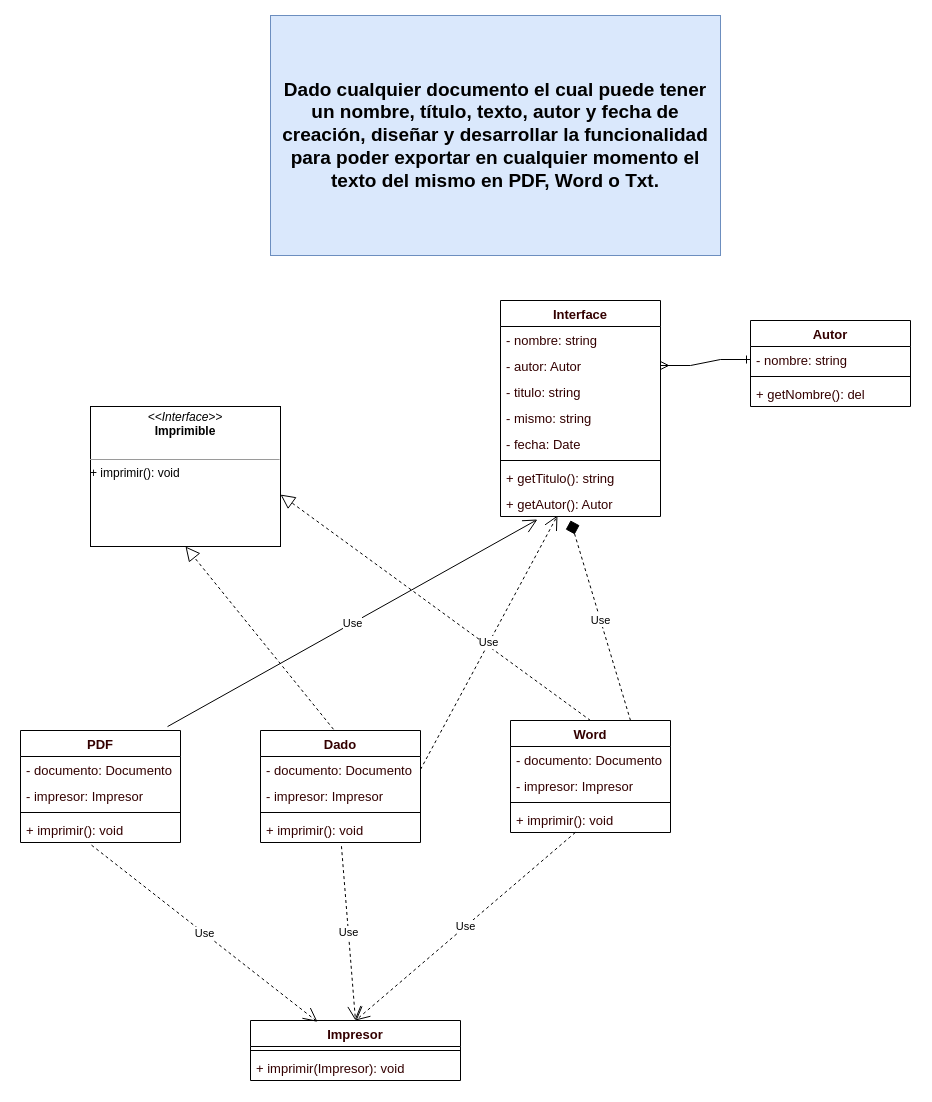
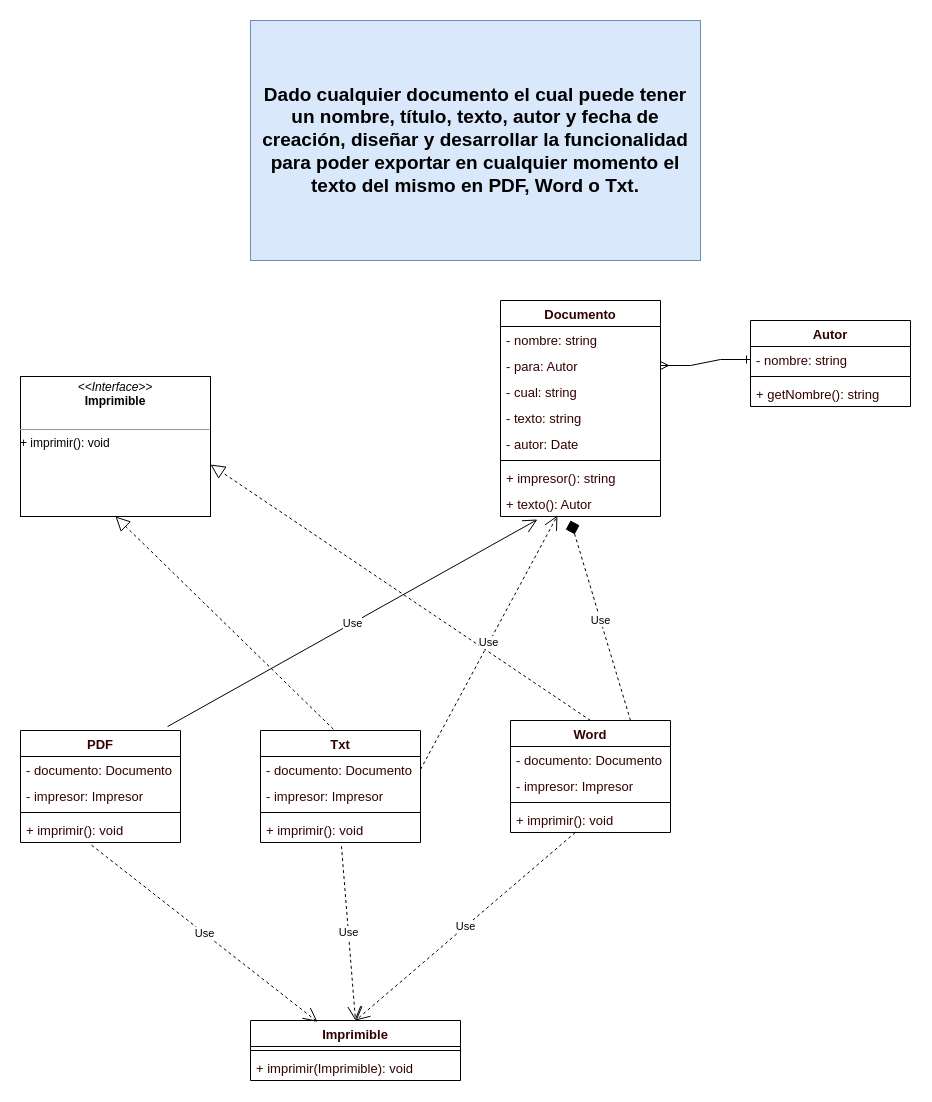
  <mxCell id="0" />
  <mxCell id="1" parent="0" />
- <mxCell id="2" value="Interface" style="swimlane;fontStyle=1;align=center;verticalAlign=top;childLayout=stackLayout;horizontal=1;startSize=26;horizontalStack=0;resizeParent=1;resizeParentMax=0;resizeLast=0;collapsible=1;marginBottom=0;fontSize=13;fontColor=#330000;" parent="1" vertex="1"><mxGeometry x="500" y="300" width="160" height="216" as="geometry" /></mxCell>
+ <mxCell id="2" value="Documento" style="swimlane;fontStyle=1;align=center;verticalAlign=top;childLayout=stackLayout;horizontal=1;startSize=26;horizontalStack=0;resizeParent=1;resizeParentMax=0;resizeLast=0;collapsible=1;marginBottom=0;fontSize=13;fontColor=#330000;" parent="1" vertex="1"><mxGeometry x="500" y="300" width="160" height="216" as="geometry" /></mxCell>
  <mxCell id="3" value="- nombre: string" style="text;strokeColor=none;fillColor=none;align=left;verticalAlign=top;spacingLeft=4;spacingRight=4;overflow=hidden;rotatable=0;points=[[0,0.5],[1,0.5]];portConstraint=eastwest;fontSize=13;fontColor=#330000;" parent="2" vertex="1"><mxGeometry y="26" width="160" height="26" as="geometry" /></mxCell>
- <mxCell id="4" value="- autor: Autor" style="text;strokeColor=none;fillColor=none;align=left;verticalAlign=top;spacingLeft=4;spacingRight=4;overflow=hidden;rotatable=0;points=[[0,0.5],[1,0.5]];portConstraint=eastwest;fontSize=13;fontColor=#330000;" parent="2" vertex="1"><mxGeometry y="52" width="160" height="26" as="geometry" /></mxCell>
- <mxCell id="5" value="- titulo: string" style="text;strokeColor=none;fillColor=none;align=left;verticalAlign=top;spacingLeft=4;spacingRight=4;overflow=hidden;rotatable=0;points=[[0,0.5],[1,0.5]];portConstraint=eastwest;fontSize=13;fontColor=#330000;" parent="2" vertex="1"><mxGeometry y="78" width="160" height="26" as="geometry" /></mxCell>
- <mxCell id="6" value="- mismo: string" style="text;strokeColor=none;fillColor=none;align=left;verticalAlign=top;spacingLeft=4;spacingRight=4;overflow=hidden;rotatable=0;points=[[0,0.5],[1,0.5]];portConstraint=eastwest;fontSize=13;fontColor=#330000;" parent="2" vertex="1"><mxGeometry y="104" width="160" height="26" as="geometry" /></mxCell>
- <mxCell id="7" value="- fecha: Date" style="text;strokeColor=none;fillColor=none;align=left;verticalAlign=top;spacingLeft=4;spacingRight=4;overflow=hidden;rotatable=0;points=[[0,0.5],[1,0.5]];portConstraint=eastwest;fontSize=13;fontColor=#330000;" parent="2" vertex="1"><mxGeometry y="130" width="160" height="26" as="geometry" /></mxCell>
+ <mxCell id="4" value="- para: Autor" style="text;strokeColor=none;fillColor=none;align=left;verticalAlign=top;spacingLeft=4;spacingRight=4;overflow=hidden;rotatable=0;points=[[0,0.5],[1,0.5]];portConstraint=eastwest;fontSize=13;fontColor=#330000;" parent="2" vertex="1"><mxGeometry y="52" width="160" height="26" as="geometry" /></mxCell>
+ <mxCell id="5" value="- cual: string" style="text;strokeColor=none;fillColor=none;align=left;verticalAlign=top;spacingLeft=4;spacingRight=4;overflow=hidden;rotatable=0;points=[[0,0.5],[1,0.5]];portConstraint=eastwest;fontSize=13;fontColor=#330000;" parent="2" vertex="1"><mxGeometry y="78" width="160" height="26" as="geometry" /></mxCell>
+ <mxCell id="6" value="- texto: string" style="text;strokeColor=none;fillColor=none;align=left;verticalAlign=top;spacingLeft=4;spacingRight=4;overflow=hidden;rotatable=0;points=[[0,0.5],[1,0.5]];portConstraint=eastwest;fontSize=13;fontColor=#330000;" parent="2" vertex="1"><mxGeometry y="104" width="160" height="26" as="geometry" /></mxCell>
+ <mxCell id="7" value="- autor: Date" style="text;strokeColor=none;fillColor=none;align=left;verticalAlign=top;spacingLeft=4;spacingRight=4;overflow=hidden;rotatable=0;points=[[0,0.5],[1,0.5]];portConstraint=eastwest;fontSize=13;fontColor=#330000;" parent="2" vertex="1"><mxGeometry y="130" width="160" height="26" as="geometry" /></mxCell>
  <mxCell id="8" value="" style="line;strokeWidth=1;fillColor=none;align=left;verticalAlign=middle;spacingTop=-1;spacingLeft=3;spacingRight=3;rotatable=0;labelPosition=right;points=[];portConstraint=eastwest;strokeColor=inherit;fontSize=13;fontColor=#330000;" parent="2" vertex="1"><mxGeometry y="156" width="160" height="8" as="geometry" /></mxCell>
- <mxCell id="9" value="+ getTitulo(): string" style="text;strokeColor=none;fillColor=none;align=left;verticalAlign=top;spacingLeft=4;spacingRight=4;overflow=hidden;rotatable=0;points=[[0,0.5],[1,0.5]];portConstraint=eastwest;fontSize=13;fontColor=#330000;" parent="2" vertex="1"><mxGeometry y="164" width="160" height="26" as="geometry" /></mxCell>
- <mxCell id="10" value="+ getAutor(): Autor" style="text;strokeColor=none;fillColor=none;align=left;verticalAlign=top;spacingLeft=4;spacingRight=4;overflow=hidden;rotatable=0;points=[[0,0.5],[1,0.5]];portConstraint=eastwest;fontSize=13;fontColor=#330000;" parent="2" vertex="1"><mxGeometry y="190" width="160" height="26" as="geometry" /></mxCell>
- <mxCell id="11" value="Dado cualquier documento el cual puede tener un nombre, título, texto, autor y fecha de creación, diseñar y desarrollar la funcionalidad para poder exportar en cualquier momento el texto del mismo en PDF, Word o Txt." style="text;html=1;strokeColor=#6c8ebf;fillColor=#dae8fc;align=center;verticalAlign=middle;whiteSpace=wrap;rounded=0;fontStyle=1;fontSize=19;" parent="1" vertex="1"><mxGeometry x="270" y="15" width="450" height="240" as="geometry" /></mxCell>
+ <mxCell id="9" value="+ impresor(): string" style="text;strokeColor=none;fillColor=none;align=left;verticalAlign=top;spacingLeft=4;spacingRight=4;overflow=hidden;rotatable=0;points=[[0,0.5],[1,0.5]];portConstraint=eastwest;fontSize=13;fontColor=#330000;" parent="2" vertex="1"><mxGeometry y="164" width="160" height="26" as="geometry" /></mxCell>
+ <mxCell id="10" value="+ texto(): Autor" style="text;strokeColor=none;fillColor=none;align=left;verticalAlign=top;spacingLeft=4;spacingRight=4;overflow=hidden;rotatable=0;points=[[0,0.5],[1,0.5]];portConstraint=eastwest;fontSize=13;fontColor=#330000;" parent="2" vertex="1"><mxGeometry y="190" width="160" height="26" as="geometry" /></mxCell>
+ <mxCell id="11" value="Dado cualquier documento el cual puede tener un nombre, título, texto, autor y fecha de creación, diseñar y desarrollar la funcionalidad para poder exportar en cualquier momento el texto del mismo en PDF, Word o Txt." style="text;html=1;strokeColor=#6c8ebf;fillColor=#dae8fc;align=center;verticalAlign=middle;whiteSpace=wrap;rounded=0;fontStyle=1;fontSize=19;" parent="1" vertex="1"><mxGeometry x="250" y="20" width="450" height="240" as="geometry" /></mxCell>
  <mxCell id="12" value="Autor" style="swimlane;fontStyle=1;align=center;verticalAlign=top;childLayout=stackLayout;horizontal=1;startSize=26;horizontalStack=0;resizeParent=1;resizeParentMax=0;resizeLast=0;collapsible=1;marginBottom=0;fontSize=13;fontColor=#330000;" parent="1" vertex="1"><mxGeometry x="750" y="320" width="160" height="86" as="geometry" /></mxCell>
  <mxCell id="13" value="- nombre: string" style="text;strokeColor=none;fillColor=none;align=left;verticalAlign=top;spacingLeft=4;spacingRight=4;overflow=hidden;rotatable=0;points=[[0,0.5],[1,0.5]];portConstraint=eastwest;fontSize=13;fontColor=#330000;" parent="12" vertex="1"><mxGeometry y="26" width="160" height="26" as="geometry" /></mxCell>
  <mxCell id="14" value="" style="line;strokeWidth=1;fillColor=none;align=left;verticalAlign=middle;spacingTop=-1;spacingLeft=3;spacingRight=3;rotatable=0;labelPosition=right;points=[];portConstraint=eastwest;strokeColor=inherit;fontSize=13;fontColor=#330000;" parent="12" vertex="1"><mxGeometry y="52" width="160" height="8" as="geometry" /></mxCell>
- <mxCell id="15" value="+ getNombre(): del" style="text;strokeColor=none;fillColor=none;align=left;verticalAlign=top;spacingLeft=4;spacingRight=4;overflow=hidden;rotatable=0;points=[[0,0.5],[1,0.5]];portConstraint=eastwest;fontSize=13;fontColor=#330000;" parent="12" vertex="1"><mxGeometry y="60" width="160" height="26" as="geometry" /></mxCell>
+ <mxCell id="15" value="+ getNombre(): string" style="text;strokeColor=none;fillColor=none;align=left;verticalAlign=top;spacingLeft=4;spacingRight=4;overflow=hidden;rotatable=0;points=[[0,0.5],[1,0.5]];portConstraint=eastwest;fontSize=13;fontColor=#330000;" parent="12" vertex="1"><mxGeometry y="60" width="160" height="26" as="geometry" /></mxCell>
  <mxCell id="16" value="" style="edgeStyle=entityRelationEdgeStyle;fontSize=12;html=1;endArrow=ERone;startArrow=ERmany;rounded=0;entryX=0;entryY=0.5;entryDx=0;entryDy=0;exitX=1;exitY=0.5;exitDx=0;exitDy=0;endFill=0;" parent="1" source="4" target="13" edge="1"><mxGeometry width="100" height="100" relative="1" as="geometry"><mxPoint x="400" y="490" as="sourcePoint" /><mxPoint x="500" y="390" as="targetPoint" /></mxGeometry></mxCell>
- <mxCell id="17" value="Impresor" style="swimlane;fontStyle=1;align=center;verticalAlign=top;childLayout=stackLayout;horizontal=1;startSize=26;horizontalStack=0;resizeParent=1;resizeParentMax=0;resizeLast=0;collapsible=1;marginBottom=0;fontSize=13;fontColor=#330000;" parent="1" vertex="1"><mxGeometry x="250" y="1020" width="210" height="60" as="geometry" /></mxCell>
+ <mxCell id="17" value="Imprimible" style="swimlane;fontStyle=1;align=center;verticalAlign=top;childLayout=stackLayout;horizontal=1;startSize=26;horizontalStack=0;resizeParent=1;resizeParentMax=0;resizeLast=0;collapsible=1;marginBottom=0;fontSize=13;fontColor=#330000;" parent="1" vertex="1"><mxGeometry x="250" y="1020" width="210" height="60" as="geometry" /></mxCell>
  <mxCell id="18" value="" style="line;strokeWidth=1;fillColor=none;align=left;verticalAlign=middle;spacingTop=-1;spacingLeft=3;spacingRight=3;rotatable=0;labelPosition=right;points=[];portConstraint=eastwest;strokeColor=inherit;fontSize=13;fontColor=#330000;" parent="17" vertex="1"><mxGeometry y="26" width="210" height="8" as="geometry" /></mxCell>
- <mxCell id="19" value="+ imprimir(Impresor): void" style="text;strokeColor=none;fillColor=none;align=left;verticalAlign=top;spacingLeft=4;spacingRight=4;overflow=hidden;rotatable=0;points=[[0,0.5],[1,0.5]];portConstraint=eastwest;fontSize=13;fontColor=#330000;" parent="17" vertex="1"><mxGeometry y="34" width="210" height="26" as="geometry" /></mxCell>
+ <mxCell id="19" value="+ imprimir(Imprimible): void" style="text;strokeColor=none;fillColor=none;align=left;verticalAlign=top;spacingLeft=4;spacingRight=4;overflow=hidden;rotatable=0;points=[[0,0.5],[1,0.5]];portConstraint=eastwest;fontSize=13;fontColor=#330000;" parent="17" vertex="1"><mxGeometry y="34" width="210" height="26" as="geometry" /></mxCell>
  <mxCell id="20" value="PDF" style="swimlane;fontStyle=1;align=center;verticalAlign=top;childLayout=stackLayout;horizontal=1;startSize=26;horizontalStack=0;resizeParent=1;resizeParentMax=0;resizeLast=0;collapsible=1;marginBottom=0;fontSize=13;fontColor=#330000;" parent="1" vertex="1"><mxGeometry x="20" y="730" width="160" height="112" as="geometry" /></mxCell>
  <mxCell id="21" value="- documento: Documento" style="text;strokeColor=none;fillColor=none;align=left;verticalAlign=top;spacingLeft=4;spacingRight=4;overflow=hidden;rotatable=0;points=[[0,0.5],[1,0.5]];portConstraint=eastwest;fontSize=13;fontColor=#330000;" parent="20" vertex="1"><mxGeometry y="26" width="160" height="26" as="geometry" /></mxCell>
  <mxCell id="22" value="- impresor: Impresor" style="text;strokeColor=none;fillColor=none;align=left;verticalAlign=top;spacingLeft=4;spacingRight=4;overflow=hidden;rotatable=0;points=[[0,0.5],[1,0.5]];portConstraint=eastwest;fontSize=13;fontColor=#330000;" parent="20" vertex="1"><mxGeometry y="52" width="160" height="26" as="geometry" /></mxCell>
  <mxCell id="23" value="" style="line;strokeWidth=1;fillColor=none;align=left;verticalAlign=middle;spacingTop=-1;spacingLeft=3;spacingRight=3;rotatable=0;labelPosition=right;points=[];portConstraint=eastwest;strokeColor=inherit;fontSize=13;fontColor=#330000;" parent="20" vertex="1"><mxGeometry y="78" width="160" height="8" as="geometry" /></mxCell>
  <mxCell id="24" value="+ imprimir(): void" style="text;strokeColor=none;fillColor=none;align=left;verticalAlign=top;spacingLeft=4;spacingRight=4;overflow=hidden;rotatable=0;points=[[0,0.5],[1,0.5]];portConstraint=eastwest;fontSize=13;fontColor=#330000;" parent="20" vertex="1"><mxGeometry y="86" width="160" height="26" as="geometry" /></mxCell>
- <mxCell id="25" value="Dado" style="swimlane;fontStyle=1;align=center;verticalAlign=top;childLayout=stackLayout;horizontal=1;startSize=26;horizontalStack=0;resizeParent=1;resizeParentMax=0;resizeLast=0;collapsible=1;marginBottom=0;fontSize=13;fontColor=#330000;" parent="1" vertex="1"><mxGeometry x="260" y="730" width="160" height="112" as="geometry" /></mxCell>
+ <mxCell id="25" value="Txt" style="swimlane;fontStyle=1;align=center;verticalAlign=top;childLayout=stackLayout;horizontal=1;startSize=26;horizontalStack=0;resizeParent=1;resizeParentMax=0;resizeLast=0;collapsible=1;marginBottom=0;fontSize=13;fontColor=#330000;" parent="1" vertex="1"><mxGeometry x="260" y="730" width="160" height="112" as="geometry" /></mxCell>
  <mxCell id="26" value="- documento: Documento" style="text;strokeColor=none;fillColor=none;align=left;verticalAlign=top;spacingLeft=4;spacingRight=4;overflow=hidden;rotatable=0;points=[[0,0.5],[1,0.5]];portConstraint=eastwest;fontSize=13;fontColor=#330000;" parent="25" vertex="1"><mxGeometry y="26" width="160" height="26" as="geometry" /></mxCell>
  <mxCell id="27" value="- impresor: Impresor" style="text;strokeColor=none;fillColor=none;align=left;verticalAlign=top;spacingLeft=4;spacingRight=4;overflow=hidden;rotatable=0;points=[[0,0.5],[1,0.5]];portConstraint=eastwest;fontSize=13;fontColor=#330000;" parent="25" vertex="1"><mxGeometry y="52" width="160" height="26" as="geometry" /></mxCell>
  <mxCell id="28" value="" style="line;strokeWidth=1;fillColor=none;align=left;verticalAlign=middle;spacingTop=-1;spacingLeft=3;spacingRight=3;rotatable=0;labelPosition=right;points=[];portConstraint=eastwest;strokeColor=inherit;fontSize=13;fontColor=#330000;" parent="25" vertex="1"><mxGeometry y="78" width="160" height="8" as="geometry" /></mxCell>
  <mxCell id="29" value="+ imprimir(): void" style="text;strokeColor=none;fillColor=none;align=left;verticalAlign=top;spacingLeft=4;spacingRight=4;overflow=hidden;rotatable=0;points=[[0,0.5],[1,0.5]];portConstraint=eastwest;fontSize=13;fontColor=#330000;" parent="25" vertex="1"><mxGeometry y="86" width="160" height="26" as="geometry" /></mxCell>
  <mxCell id="30" value="Word" style="swimlane;fontStyle=1;align=center;verticalAlign=top;childLayout=stackLayout;horizontal=1;startSize=26;horizontalStack=0;resizeParent=1;resizeParentMax=0;resizeLast=0;collapsible=1;marginBottom=0;fontSize=13;fontColor=#330000;" parent="1" vertex="1"><mxGeometry x="510" y="720" width="160" height="112" as="geometry" /></mxCell>
  <mxCell id="31" value="- documento: Documento" style="text;strokeColor=none;fillColor=none;align=left;verticalAlign=top;spacingLeft=4;spacingRight=4;overflow=hidden;rotatable=0;points=[[0,0.5],[1,0.5]];portConstraint=eastwest;fontSize=13;fontColor=#330000;" parent="30" vertex="1"><mxGeometry y="26" width="160" height="26" as="geometry" /></mxCell>
  <mxCell id="32" value="- impresor: Impresor" style="text;strokeColor=none;fillColor=none;align=left;verticalAlign=top;spacingLeft=4;spacingRight=4;overflow=hidden;rotatable=0;points=[[0,0.5],[1,0.5]];portConstraint=eastwest;fontSize=13;fontColor=#330000;" parent="30" vertex="1"><mxGeometry y="52" width="160" height="26" as="geometry" /></mxCell>
  <mxCell id="33" value="" style="line;strokeWidth=1;fillColor=none;align=left;verticalAlign=middle;spacingTop=-1;spacingLeft=3;spacingRight=3;rotatable=0;labelPosition=right;points=[];portConstraint=eastwest;strokeColor=inherit;fontSize=13;fontColor=#330000;" parent="30" vertex="1"><mxGeometry y="78" width="160" height="8" as="geometry" /></mxCell>
  <mxCell id="34" value="+ imprimir(): void" style="text;strokeColor=none;fillColor=none;align=left;verticalAlign=top;spacingLeft=4;spacingRight=4;overflow=hidden;rotatable=0;points=[[0,0.5],[1,0.5]];portConstraint=eastwest;fontSize=13;fontColor=#330000;" parent="30" vertex="1"><mxGeometry y="86" width="160" height="26" as="geometry" /></mxCell>
- <mxCell id="35" value="&lt;p style=&quot;margin:0px;margin-top:4px;text-align:center;&quot;&gt;&lt;i&gt;&amp;lt;&amp;lt;Interface&amp;gt;&amp;gt;&lt;/i&gt;&lt;br&gt;&lt;b&gt;Imprimible&lt;/b&gt;&lt;/p&gt;&lt;br&gt;&lt;hr size=&quot;1&quot;&gt;+ imprimir(): void" style="verticalAlign=top;align=left;overflow=fill;fontSize=12;fontFamily=Helvetica;html=1;whiteSpace=wrap;" parent="1" vertex="1"><mxGeometry x="90" y="406" width="190" height="140" as="geometry" /></mxCell>
+ <mxCell id="35" value="&lt;p style=&quot;margin:0px;margin-top:4px;text-align:center;&quot;&gt;&lt;i&gt;&amp;lt;&amp;lt;Interface&amp;gt;&amp;gt;&lt;/i&gt;&lt;br&gt;&lt;b&gt;Imprimible&lt;/b&gt;&lt;/p&gt;&lt;br&gt;&lt;hr size=&quot;1&quot;&gt;+ imprimir(): void" style="verticalAlign=top;align=left;overflow=fill;fontSize=12;fontFamily=Helvetica;html=1;whiteSpace=wrap;" parent="1" vertex="1"><mxGeometry x="20" y="376" width="190" height="140" as="geometry" /></mxCell>
  <mxCell id="36" value="" style="endArrow=block;dashed=1;endFill=0;endSize=12;html=1;rounded=0;entryX=0.5;entryY=1;entryDx=0;entryDy=0;exitX=0.456;exitY=-0.011;exitDx=0;exitDy=0;exitPerimeter=0;" parent="1" source="25" target="35" edge="1"><mxGeometry width="160" relative="1" as="geometry"><mxPoint x="200" y="795" as="sourcePoint" /><mxPoint x="344" y="630" as="targetPoint" /></mxGeometry></mxCell>
  <mxCell id="37" value="" style="endArrow=block;dashed=1;endFill=0;endSize=12;html=1;rounded=0;entryX=1;entryY=0.629;entryDx=0;entryDy=0;exitX=0.5;exitY=0;exitDx=0;exitDy=0;entryPerimeter=0;" parent="1" source="30" target="35" edge="1"><mxGeometry width="160" relative="1" as="geometry"><mxPoint x="571.5" y="679" as="sourcePoint" /><mxPoint x="568.5" y="550" as="targetPoint" /></mxGeometry></mxCell>
  <mxCell id="38" value="Use" style="endArrow=open;endSize=12;dashed=1;html=1;rounded=0;exitX=1;exitY=0.5;exitDx=0;exitDy=0;entryX=0.356;entryY=0.962;entryDx=0;entryDy=0;entryPerimeter=0;" parent="1" source="26" target="10" edge="1"><mxGeometry width="160" relative="1" as="geometry"><mxPoint x="370" y="610" as="sourcePoint" /><mxPoint x="530" y="610" as="targetPoint" /></mxGeometry></mxCell>
  <mxCell id="39" value="Use" style="endArrow=diamond;endSize=12;dashed=1;html=1;rounded=0;exitX=0.75;exitY=0;exitDx=0;exitDy=0;entryX=0.438;entryY=1.154;entryDx=0;entryDy=0;entryPerimeter=0;" parent="1" source="30" target="10" edge="1"><mxGeometry width="160" relative="1" as="geometry"><mxPoint x="430" y="779" as="sourcePoint" /><mxPoint x="567" y="525" as="targetPoint" /></mxGeometry></mxCell>
  <mxCell id="40" value="Use" style="endArrow=open;endSize=12;dashed=0;html=1;rounded=0;exitX=0.919;exitY=-0.035;exitDx=0;exitDy=0;entryX=0.231;entryY=1.116;entryDx=0;entryDy=0;entryPerimeter=0;exitPerimeter=0;" parent="1" source="20" target="10" edge="1"><mxGeometry width="160" relative="1" as="geometry"><mxPoint x="220" y="760" as="sourcePoint" /><mxPoint x="160" y="560" as="targetPoint" /></mxGeometry></mxCell>
  <mxCell id="41" value="Use" style="endArrow=open;endSize=12;dashed=1;html=1;rounded=0;entryX=0.5;entryY=0;entryDx=0;entryDy=0;" parent="1" source="34" target="17" edge="1"><mxGeometry width="160" relative="1" as="geometry"><mxPoint x="640" y="730" as="sourcePoint" /><mxPoint x="580" y="530" as="targetPoint" /></mxGeometry></mxCell>
  <mxCell id="42" value="Use" style="endArrow=open;endSize=12;dashed=1;html=1;rounded=0;entryX=0.5;entryY=0;entryDx=0;entryDy=0;exitX=0.506;exitY=1.142;exitDx=0;exitDy=0;exitPerimeter=0;" parent="1" source="29" target="17" edge="1"><mxGeometry width="160" relative="1" as="geometry"><mxPoint x="585" y="842" as="sourcePoint" /><mxPoint x="365" y="1030" as="targetPoint" /></mxGeometry></mxCell>
  <mxCell id="43" value="Use" style="endArrow=open;endSize=12;dashed=1;html=1;rounded=0;entryX=0.319;entryY=0.022;entryDx=0;entryDy=0;exitX=0.444;exitY=1.103;exitDx=0;exitDy=0;exitPerimeter=0;entryPerimeter=0;" parent="1" source="24" target="17" edge="1"><mxGeometry width="160" relative="1" as="geometry"><mxPoint x="351" y="856" as="sourcePoint" /><mxPoint x="365" y="1030" as="targetPoint" /></mxGeometry></mxCell>
